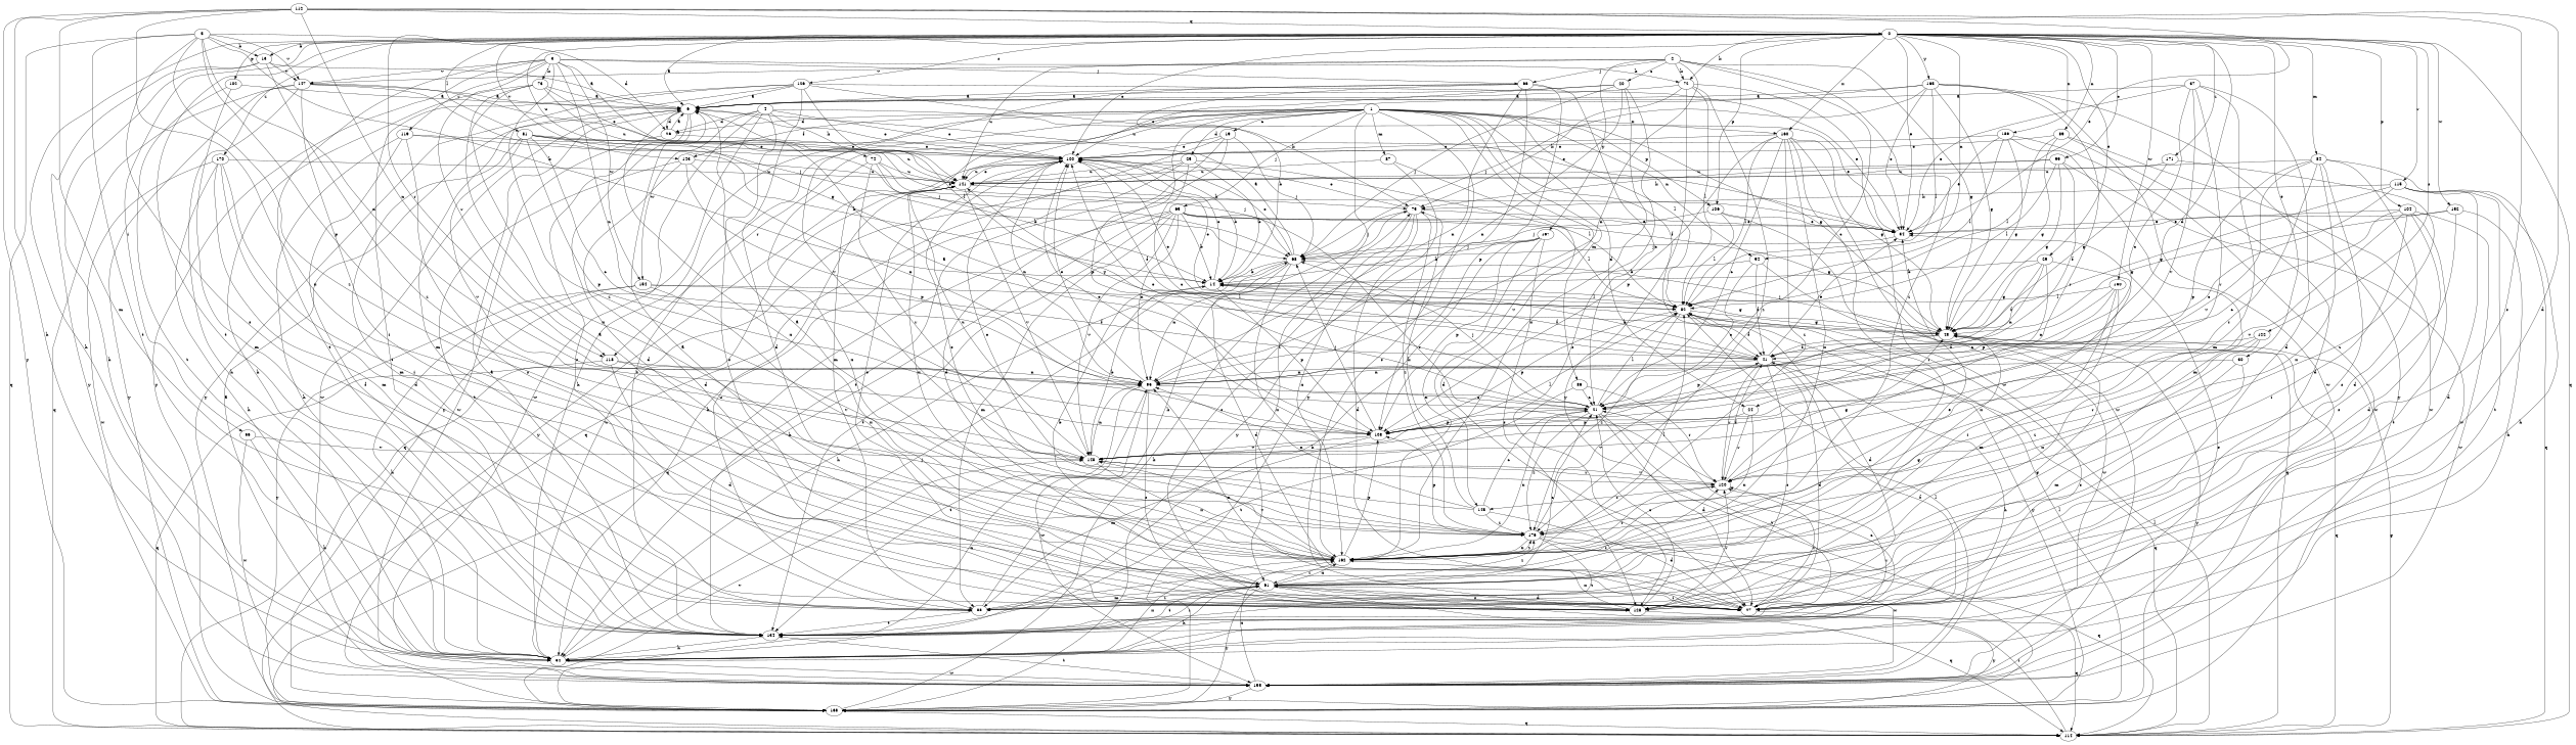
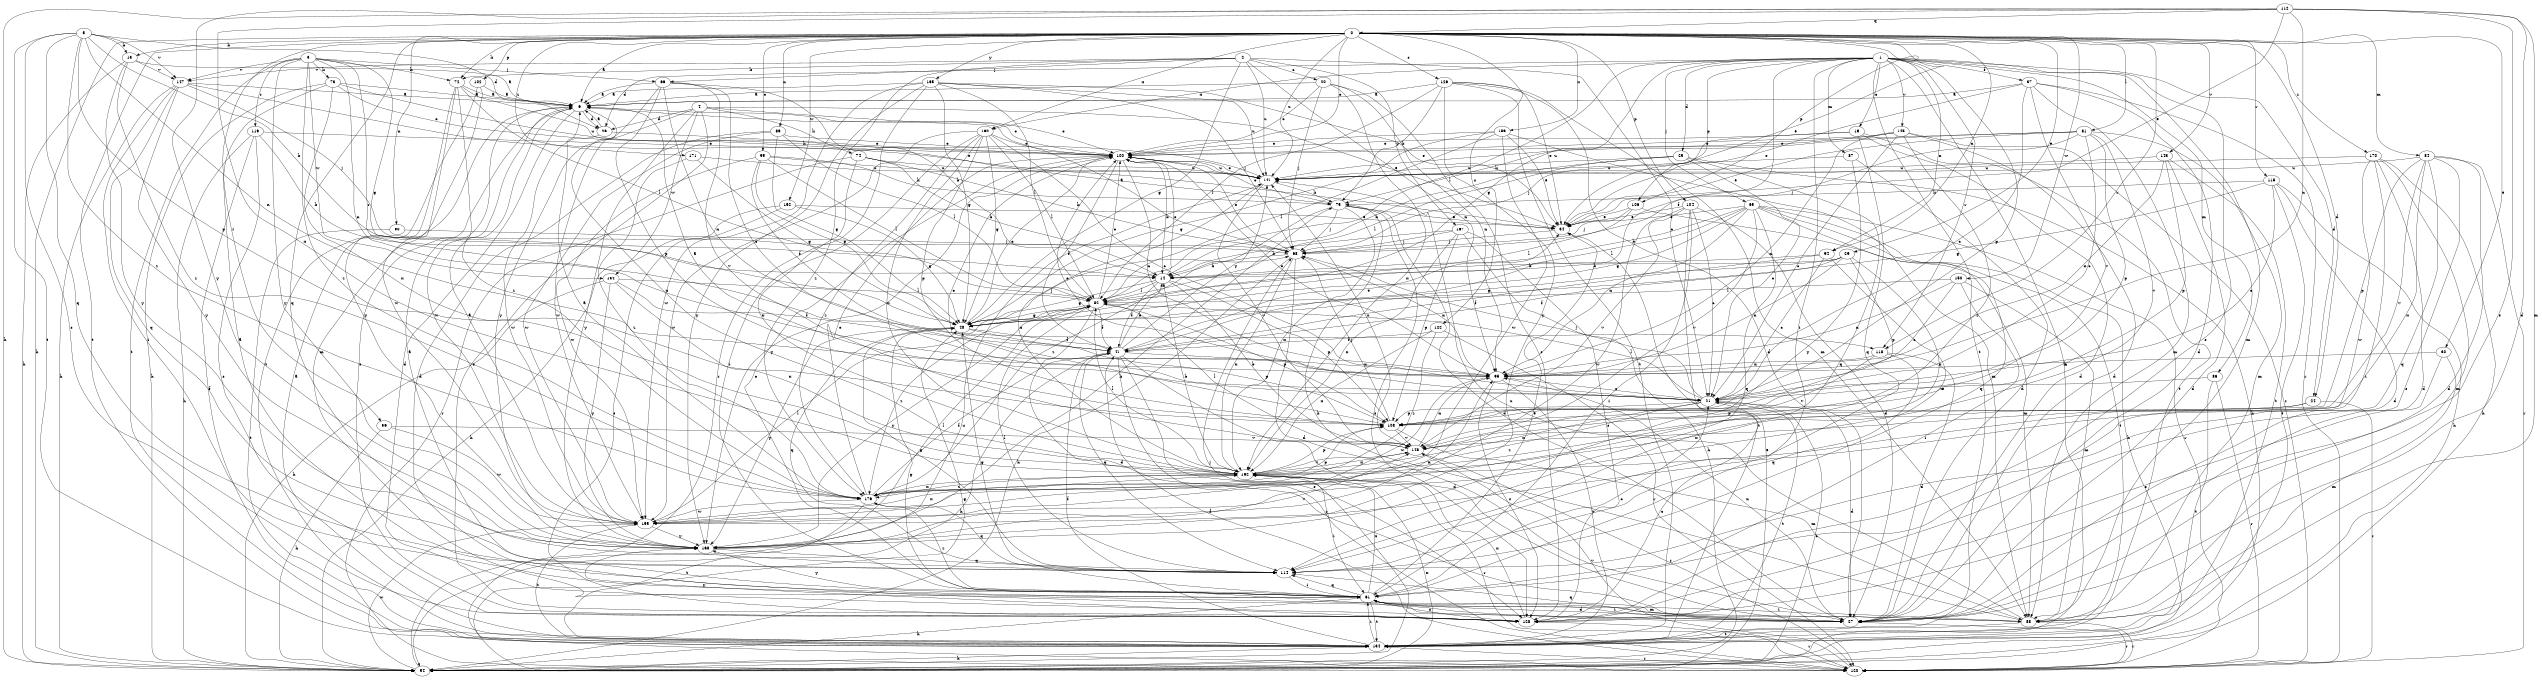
  strict digraph {
    0
    6
    13
    24
    29
    30
    34
    54
    56
    72
    81
    84
    89
+   90
    94
    99
    100
    102
    104
    106
    114
    115
    118
    122
    126
    134
    141
    143
    150
    152
    159
    160
    165
    170
    171
    26
    128
    155
    27
    162
    147
    176
    168
    108
    120
    41
    48
    95
    14
    88
    68
    21
    148
    82
    75
    61
    112
    1
    19
    25
    37
    65
    86
    87
    145
    2
    20
    66
    167
    3
    73
    119
    154
    4
    74
    5
    0 -> 6 [label=a]
    0 -> 13 [label=b]
    0 -> 24 [label=d]
    0 -> 29 [label=e]
    0 -> 30 [label=e]
    0 -> 34 [label=e]
    0 -> 54 [label=h]
    0 -> 56 [label=i]
    0 -> 72 [label=k]
    0 -> 81 [label=l]
    0 -> 84 [label=m]
    0 -> 89 [label=n]
+   0 -> 90 [label=n]
    0 -> 94 [label=n]
    0 -> 99 [label=o]
    0 -> 100 [label=o]
    0 -> 102 [label=p]
    0 -> 104 [label=p]
    0 -> 106 [label=p]
    0 -> 114 [label=q]
    0 -> 115 [label=r]
    0 -> 118 [label=r]
    0 -> 122 [label=s]
    0 -> 126 [label=s]
    0 -> 134 [label=t]
    0 -> 141 [label=u]
    0 -> 143 [label=v]
    0 -> 150 [label=w]
    0 -> 152 [label=w]
    0 -> 159 [label=x]
    0 -> 160 [label=x]
    0 -> 165 [label=y]
    0 -> 170 [label=z]
    0 -> 171 [label=z]
    6 -> 100 [label=o]
    6 -> 26 [label=d]
    6 -> 128 [label=s]
    6 -> 155 [label=w]
    6 -> 27 [label=d]
    6 -> 162 [label=x]
    13 -> 6 [label=a]
    13 -> 54 [label=h]
    13 -> 147 [label=v]
    13 -> 176 [label=z]
    13 -> 168 [label=y]
    24 -> 162 [label=x]
    24 -> 108 [label=p]
    24 -> 120 [label=r]
    29 -> 162 [label=x]
    29 -> 108 [label=p]
    29 -> 41 [label=f]
    29 -> 48 [label=g]
    29 -> 95 [label=n]
    29 -> 14 [label=b]
    30 -> 128 [label=s]
    30 -> 95 [label=n]
    30 -> 88 [label=m]
    34 -> 68 [label=j]
    54 -> 34 [label=e]
    54 -> 141 [label=u]
    54 -> 155 [label=w]
    54 -> 162 [label=x]
    54 -> 68 [label=j]
    54 -> 21 [label=c]
    56 -> 54 [label=h]
    56 -> 155 [label=w]
    56 -> 148 [label=v]
    72 -> 6 [label=a]
    72 -> 155 [label=w]
    72 -> 176 [label=z]
    72 -> 168 [label=y]
    72 -> 82 [label=l]
    72 -> 75 [label=k]
    81 -> 34 [label=e]
    81 -> 100 [label=o]
    81 -> 141 [label=u]
    81 -> 108 [label=p]
    81 -> 88 [label=m]
    81 -> 68 [label=j]
    81 -> 21 [label=c]
    81 -> 148 [label=v]
    84 -> 114 [label=q]
    84 -> 141 [label=u]
    84 -> 128 [label=s]
    84 -> 27 [label=d]
    84 -> 162 [label=x]
    84 -> 108 [label=p]
    84 -> 120 [label=r]
    84 -> 148 [label=v]
    89 -> 100 [label=o]
    89 -> 155 [label=w]
    89 -> 27 [label=d]
    89 -> 48 [label=g]
    89 -> 82 [label=l]
+   90 -> 134 [label=t]
+   90 -> 68 [label=j]
    94 -> 155 [label=w]
    94 -> 41 [label=f]
    94 -> 14 [label=b]
    94 -> 21 [label=c]
    99 -> 141 [label=u]
    99 -> 155 [label=w]
    99 -> 41 [label=f]
    99 -> 48 [label=g]
    99 -> 82 [label=l]
    99 -> 75 [label=k]
    100 -> 141 [label=u]
    100 -> 168 [label=y]
    100 -> 41 [label=f]
    100 -> 95 [label=n]
    100 -> 14 [label=b]
    102 -> 6 [label=a]
    102 -> 134 [label=t]
    102 -> 88 [label=m]
    104 -> 34 [label=e]
    104 -> 134 [label=t]
    104 -> 155 [label=w]
    104 -> 27 [label=d]
    104 -> 21 [label=c]
    104 -> 148 [label=v]
    104 -> 61 [label=i]
    106 -> 34 [label=e]
    106 -> 114 [label=q]
    106 -> 68 [label=j]
    106 -> 82 [label=l]
    114 -> 48 [label=g]
    114 -> 82 [label=l]
    114 -> 61 [label=i]
    115 -> 54 [label=h]
    115 -> 134 [label=t]
    115 -> 27 [label=d]
    115 -> 48 [label=g]
    115 -> 21 [label=c]
    115 -> 75 [label=k]
    118 -> 114 [label=q]
    118 -> 27 [label=d]
    118 -> 95 [label=n]
    118 -> 148 [label=v]
    122 -> 162 [label=x]
    122 -> 176 [label=z]
    122 -> 120 [label=r]
    122 -> 41 [label=f]
    126 -> 6 [label=a]
    126 -> 34 [label=e]
    126 -> 134 [label=t]
    126 -> 27 [label=d]
    126 -> 168 [label=y]
    126 -> 88 [label=m]
    126 -> 82 [label=l]
    126 -> 75 [label=k]
    134 -> 6 [label=a]
    134 -> 54 [label=h]
    134 -> 120 [label=r]
    134 -> 41 [label=f]
    134 -> 61 [label=i]
    141 -> 100 [label=o]
    141 -> 162 [label=x]
    141 -> 148 [label=v]
    141 -> 75 [label=k]
    143 -> 134 [label=t]
    143 -> 141 [label=u]
    143 -> 27 [label=d]
    143 -> 108 [label=p]
    143 -> 95 [label=n]
    150 -> 95 [label=n]
    150 -> 88 [label=m]
    150 -> 21 [label=c]
    150 -> 82 [label=l]
    150 -> 61 [label=i]
    152 -> 34 [label=e]
    152 -> 54 [label=h]
    152 -> 128 [label=s]
    152 -> 48 [label=g]
    159 -> 34 [label=e]
    159 -> 100 [label=o]
    159 -> 155 [label=w]
    159 -> 48 [label=g]
    159 -> 88 [label=m]
    159 -> 82 [label=l]
    160 -> 100 [label=o]
    160 -> 155 [label=w]
    160 -> 162 [label=x]
    160 -> 176 [label=z]
    160 -> 108 [label=p]
    160 -> 48 [label=g]
    160 -> 21 [label=c]
    160 -> 82 [label=l]
    160 -> 61 [label=i]
    165 -> 6 [label=a]
    165 -> 34 [label=e]
    165 -> 141 [label=u]
    165 -> 155 [label=w]
    165 -> 168 [label=y]
    165 -> 120 [label=r]
    165 -> 48 [label=g]
    165 -> 68 [label=j]
    165 -> 82 [label=l]
    170 -> 54 [label=h]
    170 -> 141 [label=u]
    170 -> 155 [label=w]
    170 -> 27 [label=d]
    170 -> 88 [label=m]
    170 -> 61 [label=i]
    171 -> 141 [label=u]
    171 -> 176 [label=z]
    171 -> 48 [label=g]
    26 -> 6 [label=a]
    26 -> 100 [label=o]
    26 -> 155 [label=w]
    128 -> 162 [label=x]
    128 -> 168 [label=y]
    128 -> 120 [label=r]
    128 -> 21 [label=c]
    155 -> 6 [label=a]
    155 -> 134 [label=t]
    155 -> 162 [label=x]
    155 -> 168 [label=y]
    155 -> 82 [label=l]
    27 -> 114 [label=q]
    27 -> 120 [label=r]
    27 -> 48 [label=g]
    27 -> 95 [label=n]
    27 -> 61 [label=i]
    162 -> 176 [label=z]
    162 -> 108 [label=p]
    162 -> 120 [label=r]
    162 -> 14 [label=b]
    162 -> 148 [label=v]
    162 -> 82 [label=l]
    162 -> 61 [label=i]
    147 -> 6 [label=a]
    147 -> 34 [label=e]
    147 -> 54 [label=h]
    147 -> 114 [label=q]
    147 -> 168 [label=y]
    147 -> 68 [label=j]
    147 -> 61 [label=i]
    176 -> 6 [label=a]
    176 -> 100 [label=o]
    176 -> 114 [label=q]
    176 -> 134 [label=t]
    176 -> 155 [label=w]
    176 -> 162 [label=x]
    176 -> 108 [label=p]
-   176 -> 41 [label=v]
+   176 -> 41 [label=f]
    168 -> 114 [label=q]
    168 -> 95 [label=n]
    168 -> 148 [label=v]
    168 -> 82 [label=l]
    168 -> 75 [label=k]
    108 -> 100 [label=o]
    108 -> 88 [label=m]
    108 -> 68 [label=j]
    108 -> 148 [label=v]
    120 -> 41 [label=f]
    120 -> 48 [label=g]
    120 -> 148 [label=v]
    41 -> 34 [label=e]
    41 -> 54 [label=h]
    41 -> 114 [label=q]
    41 -> 141 [label=y]
    41 -> 128 [label=s]
    41 -> 27 [label=d]
    41 -> 120 [label=r]
    41 -> 95 [label=n]
    41 -> 14 [label=b]
    48 -> 100 [label=o]
    48 -> 114 [label=q]
    48 -> 168 [label=y]
    48 -> 108 [label=p]
    48 -> 41 [label=f]
    48 -> 68 [label=j]
    95 -> 100 [label=o]
    95 -> 134 [label=t]
    95 -> 128 [label=s]
    95 -> 155 [label=w]
    95 -> 21 [label=c]
    14 -> 100 [label=o]
    14 -> 108 [label=p]
    14 -> 41 [label=f]
    14 -> 48 [label=g]
    14 -> 148 [label=b]
    14 -> 82 [label=l]
    88 -> 134 [label=t]
    88 -> 141 [label=u]
    88 -> 120 [label=r]
    88 -> 75 [label=k]
    88 -> 61 [label=i]
    68 -> 6 [label=a]
    68 -> 54 [label=h]
    68 -> 100 [label=o]
    68 -> 27 [label=d]
    68 -> 162 [label=x]
    68 -> 95 [label=n]
    68 -> 14 [label=b]
    21 -> 6 [label=a]
    21 -> 100 [label=o]
    21 -> 134 [label=t]
    21 -> 27 [label=d]
    21 -> 162 [label=x]
    21 -> 176 [label=z]
    21 -> 108 [label=p]
    21 -> 68 [label=j]
    21 -> 82 [label=l]
    148 -> 141 [label=u]
    148 -> 162 [label=x]
    148 -> 120 [label=r]
    148 -> 95 [label=n]
    148 -> 82 [label=l]
    82 -> 100 [label=o]
    82 -> 27 [label=d]
    82 -> 176 [label=z]
    82 -> 168 [label=y]
    82 -> 108 [label=p]
    82 -> 41 [label=f]
    82 -> 48 [label=g]
    75 -> 34 [label=e]
    75 -> 100 [label=o]
    75 -> 128 [label=s]
    75 -> 27 [label=d]
    75 -> 162 [label=x]
    75 -> 176 [label=z]
    75 -> 68 [label=j]
    61 -> 6 [label=a]
    61 -> 34 [label=e]
    61 -> 54 [label=h]
    61 -> 100 [label=o]
    61 -> 114 [label=q]
    61 -> 134 [label=t]
    61 -> 128 [label=s]
    61 -> 27 [label=d]
    61 -> 162 [label=x]
    61 -> 176 [label=z]
    61 -> 168 [label=y]
    61 -> 48 [label=g]
    61 -> 88 [label=m]
    61 -> 21 [label=c]
    112 -> 0 [label=q]
    112 -> 34 [label=e]
    112 -> 54 [label=h]
    112 -> 128 [label=s]
    112 -> 27 [label=d]
    112 -> 162 [label=x]
    112 -> 168 [label=y]
    112 -> 95 [label=n]
    112 -> 88 [label=m]
    1 -> 24 [label=d]
    1 -> 54 [label=h]
    1 -> 94 [label=n]
    1 -> 106 [label=p]
    1 -> 118 [label=r]
    1 -> 134 [label=t]
    1 -> 160 [label=x]
    1 -> 26 [label=d]
    1 -> 128 [label=s]
    1 -> 108 [label=p]
    1 -> 41 [label=f]
    1 -> 48 [label=g]
    1 -> 88 [label=m]
    1 -> 82 [label=l]
    1 -> 61 [label=i]
    1 -> 19 [label=c]
    1 -> 25 [label=d]
-   1 -> 143 [label=f]
+   1 -> 37 [label=f]
    1 -> 65 [label=j]
    1 -> 86 [label=m]
    1 -> 87 [label=m]
    1 -> 145 [label=v]
    19 -> 100 [label=o]
    19 -> 114 [label=q]
    19 -> 134 [label=t]
    19 -> 27 [label=d]
    19 -> 68 [label=j]
    25 -> 54 [label=h]
    25 -> 114 [label=q]
    25 -> 141 [label=u]
    25 -> 14 [label=b]
    25 -> 21 [label=c]
    25 -> 82 [label=l]
    37 -> 6 [label=a]
    37 -> 34 [label=e]
    37 -> 27 [label=d]
    37 -> 120 [label=r]
    37 -> 88 [label=m]
    37 -> 21 [label=c]
    37 -> 148 [label=v]
    65 -> 34 [label=e]
    65 -> 54 [label=h]
    65 -> 114 [label=q]
    65 -> 134 [label=t]
    65 -> 120 [label=r]
    65 -> 48 [label=g]
    65 -> 95 [label=n]
    65 -> 14 [label=b]
    65 -> 88 [label=m]
    65 -> 148 [label=v]
    65 -> 82 [label=l]
    86 -> 134 [label=t]
    86 -> 120 [label=r]
    86 -> 21 [label=c]
    87 -> 141 [label=u]
    87 -> 27 [label=d]
    87 -> 168 [label=y]
    145 -> 100 [label=o]
    145 -> 27 [label=d]
    145 -> 176 [label=z]
-   120 -> 145 [label=r]
+   145 -> 120 [label=r]
    145 -> 95 [label=n]
    145 -> 21 [label=c]
    145 -> 75 [label=k]
    2 -> 72 [label=k]
    2 -> 141 [label=u]
    2 -> 147 [label=v]
    2 -> 176 [label=z]
    2 -> 48 [label=g]
    2 -> 95 [label=n]
    2 -> 21 [label=c]
    2 -> 20 [label=c]
    2 -> 66 [label=j]
    2 -> 167 [label=y]
    20 -> 6 [label=a]
    20 -> 100 [label=o]
    20 -> 128 [label=s]
    20 -> 162 [label=x]
    20 -> 95 [label=n]
    20 -> 68 [label=j]
    66 -> 6 [label=a]
    66 -> 168 [label=y]
    66 -> 108 [label=p]
    66 -> 95 [label=n]
    66 -> 14 [label=b]
    66 -> 21 [label=c]
    66 -> 148 [label=v]
    167 -> 54 [label=h]
    167 -> 128 [label=s]
    167 -> 162 [label=x]
    167 -> 108 [label=p]
    167 -> 14 [label=b]
    167 -> 68 [label=j]
    3 -> 72 [label=k]
    3 -> 118 [label=r]
    3 -> 134 [label=t]
    3 -> 147 [label=v]
    3 -> 176 [label=z]
    3 -> 168 [label=y]
    3 -> 48 [label=g]
    3 -> 95 [label=n]
    3 -> 66 [label=j]
    3 -> 73 [label=k]
    3 -> 119 [label=r]
    3 -> 154 [label=w]
    73 -> 6 [label=a]
    73 -> 54 [label=h]
    73 -> 100 [label=o]
    73 -> 141 [label=u]
    73 -> 162 [label=x]
    73 -> 61 [label=a]
    119 -> 54 [label=h]
    119 -> 100 [label=o]
    119 -> 134 [label=f]
    119 -> 128 [label=s]
    119 -> 14 [label=b]
    154 -> 54 [label=h]
    154 -> 162 [label=x]
    154 -> 168 [label=y]
    154 -> 41 [label=f]
    154 -> 82 [label=l]
    4 -> 34 [label=e]
    4 -> 100 [label=o]
    4 -> 26 [label=d]
    4 -> 128 [label=s]
    4 -> 155 [label=w]
    4 -> 168 [label=y]
    4 -> 154 [label=w]
    4 -> 74 [label=k]
    74 -> 141 [label=u]
    74 -> 162 [label=x]
    74 -> 120 [label=r]
    74 -> 14 [label=b]
-   74 -> 68 [label=j]
+   74 -> 68 [label=k]
    5 -> 13 [label=b]
    5 -> 114 [label=q]
    5 -> 134 [label=t]
    5 -> 26 [label=d]
    5 -> 128 [label=s]
    5 -> 147 [label=v]
    5 -> 176 [label=z]
    5 -> 108 [label=p]
    5 -> 95 [label=n]
    5 -> 14 [label=b]
  }
